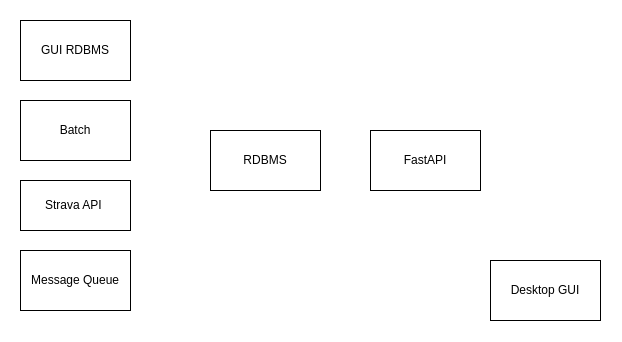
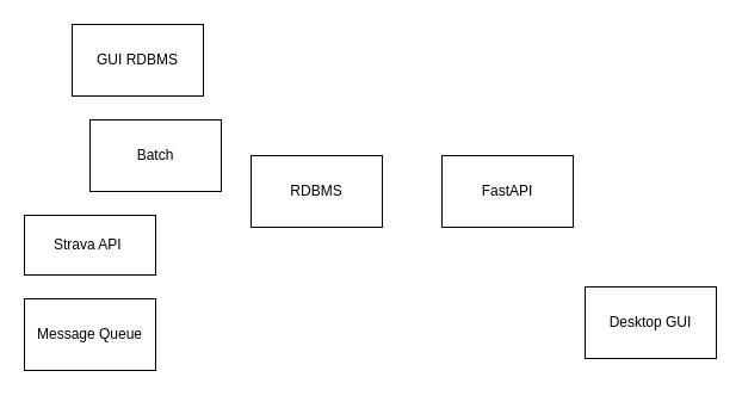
  <mxCell id="0" />
  <mxCell id="1" parent="0" />
- <mxCell id="2" value="GUI RDBMS" style="rounded=0;whiteSpace=wrap;html=1;" parent="1" vertex="1"><mxGeometry x="20" y="20" width="110" height="60" as="geometry" /></mxCell>
+ <mxCell id="2" value="GUI RDBMS" style="rounded=0;whiteSpace=wrap;html=1;" parent="1" vertex="1"><mxGeometry x="60" y="20" width="110" height="60" as="geometry" /></mxCell>
  <mxCell id="3" value="Strava API&amp;nbsp;" style="rounded=0;whiteSpace=wrap;html=1;" parent="1" vertex="1"><mxGeometry x="20" y="180" width="110" height="50" as="geometry" /></mxCell>
- <mxCell id="4" value="Batch" style="rounded=0;whiteSpace=wrap;html=1;" parent="1" vertex="1"><mxGeometry x="20" y="100" width="110" height="60" as="geometry" /></mxCell>
+ <mxCell id="4" value="Batch" style="rounded=0;whiteSpace=wrap;html=1;" parent="1" vertex="1"><mxGeometry x="75" y="100" width="110" height="60" as="geometry" /></mxCell>
  <mxCell id="5" value="RDBMS" style="rounded=0;whiteSpace=wrap;html=1;" parent="1" vertex="1"><mxGeometry x="210" y="130" width="110" height="60" as="geometry" /></mxCell>
- <mxCell id="6" value="Desktop GUI" style="rounded=0;whiteSpace=wrap;html=1;" parent="1" vertex="1"><mxGeometry x="490" y="260" width="110" height="60" as="geometry" /></mxCell>
+ <mxCell id="6" value="Desktop GUI" style="rounded=0;whiteSpace=wrap;html=1;" parent="1" vertex="1"><mxGeometry x="490" y="240" width="110" height="60" as="geometry" /></mxCell>
  <mxCell id="7" value="Message Queue" style="rounded=0;whiteSpace=wrap;html=1;" parent="1" vertex="1"><mxGeometry x="20" y="250" width="110" height="60" as="geometry" /></mxCell>
  <mxCell id="8" value="FastAPI" style="rounded=0;whiteSpace=wrap;html=1;" parent="1" vertex="1"><mxGeometry x="370" y="130" width="110" height="60" as="geometry" /></mxCell>
